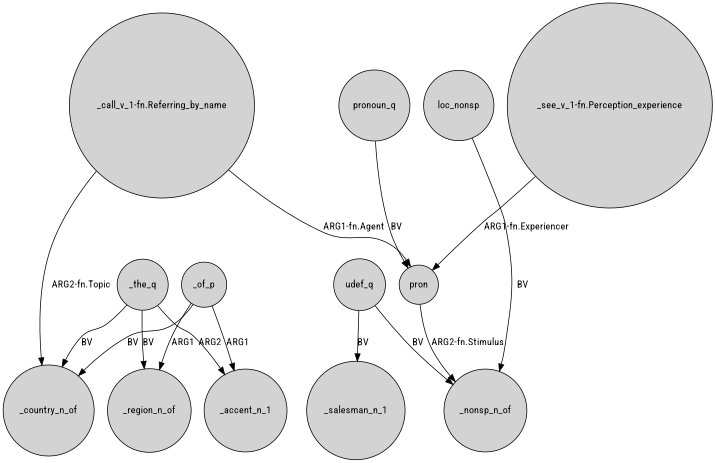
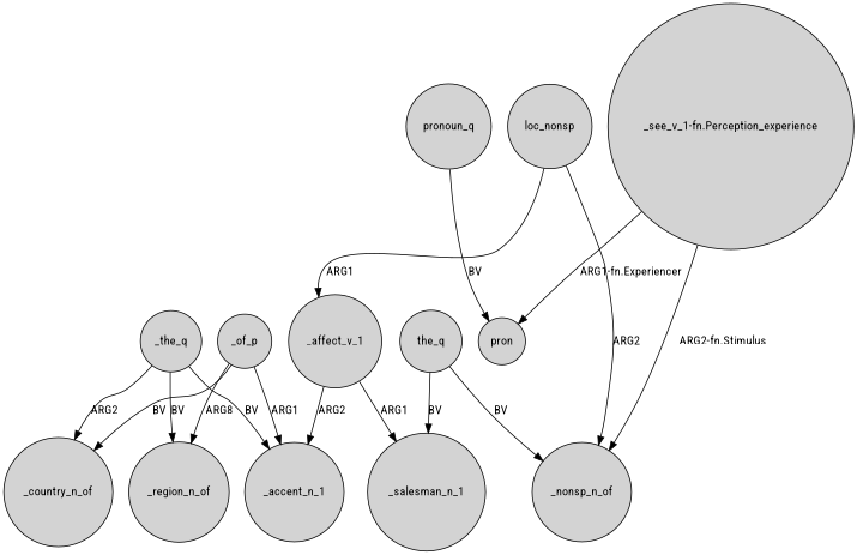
  digraph {
    fontname="Roboto Condensed"
    node [fontname="Roboto Condensed" shape=circle style=filled]
    edge [fontname="Roboto Condensed"]
    _of_p
    _country_n_of
    _accent_n_1
    _region_n_of
    _the_q
-   udef_q
+   udef_q [label=the_q]
    _salesman_n_1
    n8 [label=_nonsp_n_of]
    loc_nonsp
+   _affect_v_1
    "_see_v_1-fn.Perception_experience"
    pron
-   "_call_v_1-fn.Referring_by_name"
    pronoun_q
    _of_p -> _country_n_of [label=BV]
    _of_p -> _accent_n_1 [label=ARG1]
-   _of_p -> _region_n_of [label=ARG1]
-   _the_q -> _country_n_of [label=BV]
-   _the_q -> _accent_n_1 [label=ARG2]
+   _of_p -> _region_n_of [label=ARG8]
+   _the_q -> _country_n_of [label=ARG2]
+   _the_q -> _accent_n_1 [label=BV]
    _the_q -> _region_n_of [label=BV]
    udef_q -> _salesman_n_1 [label=BV]
    udef_q -> n8 [label=BV]
-   loc_nonsp -> n8 [label=BV]
-   pron -> n8 [label="ARG2-fn.Stimulus"]
+   loc_nonsp -> n8 [label=ARG2]
+   loc_nonsp -> _affect_v_1 [label=ARG1]
+   _affect_v_1 -> _accent_n_1 [label=ARG2]
+   _affect_v_1 -> _salesman_n_1 [label=ARG1]
+   "_see_v_1-fn.Perception_experience" -> n8 [label="ARG2-fn.Stimulus"]
    "_see_v_1-fn.Perception_experience" -> pron [label="ARG1-fn.Experiencer"]
-   "_call_v_1-fn.Referring_by_name" -> _country_n_of [label="ARG2-fn.Topic"]
-   "_call_v_1-fn.Referring_by_name" -> pron [label="ARG1-fn.Agent"]
    pronoun_q -> pron [label=BV]
  }
